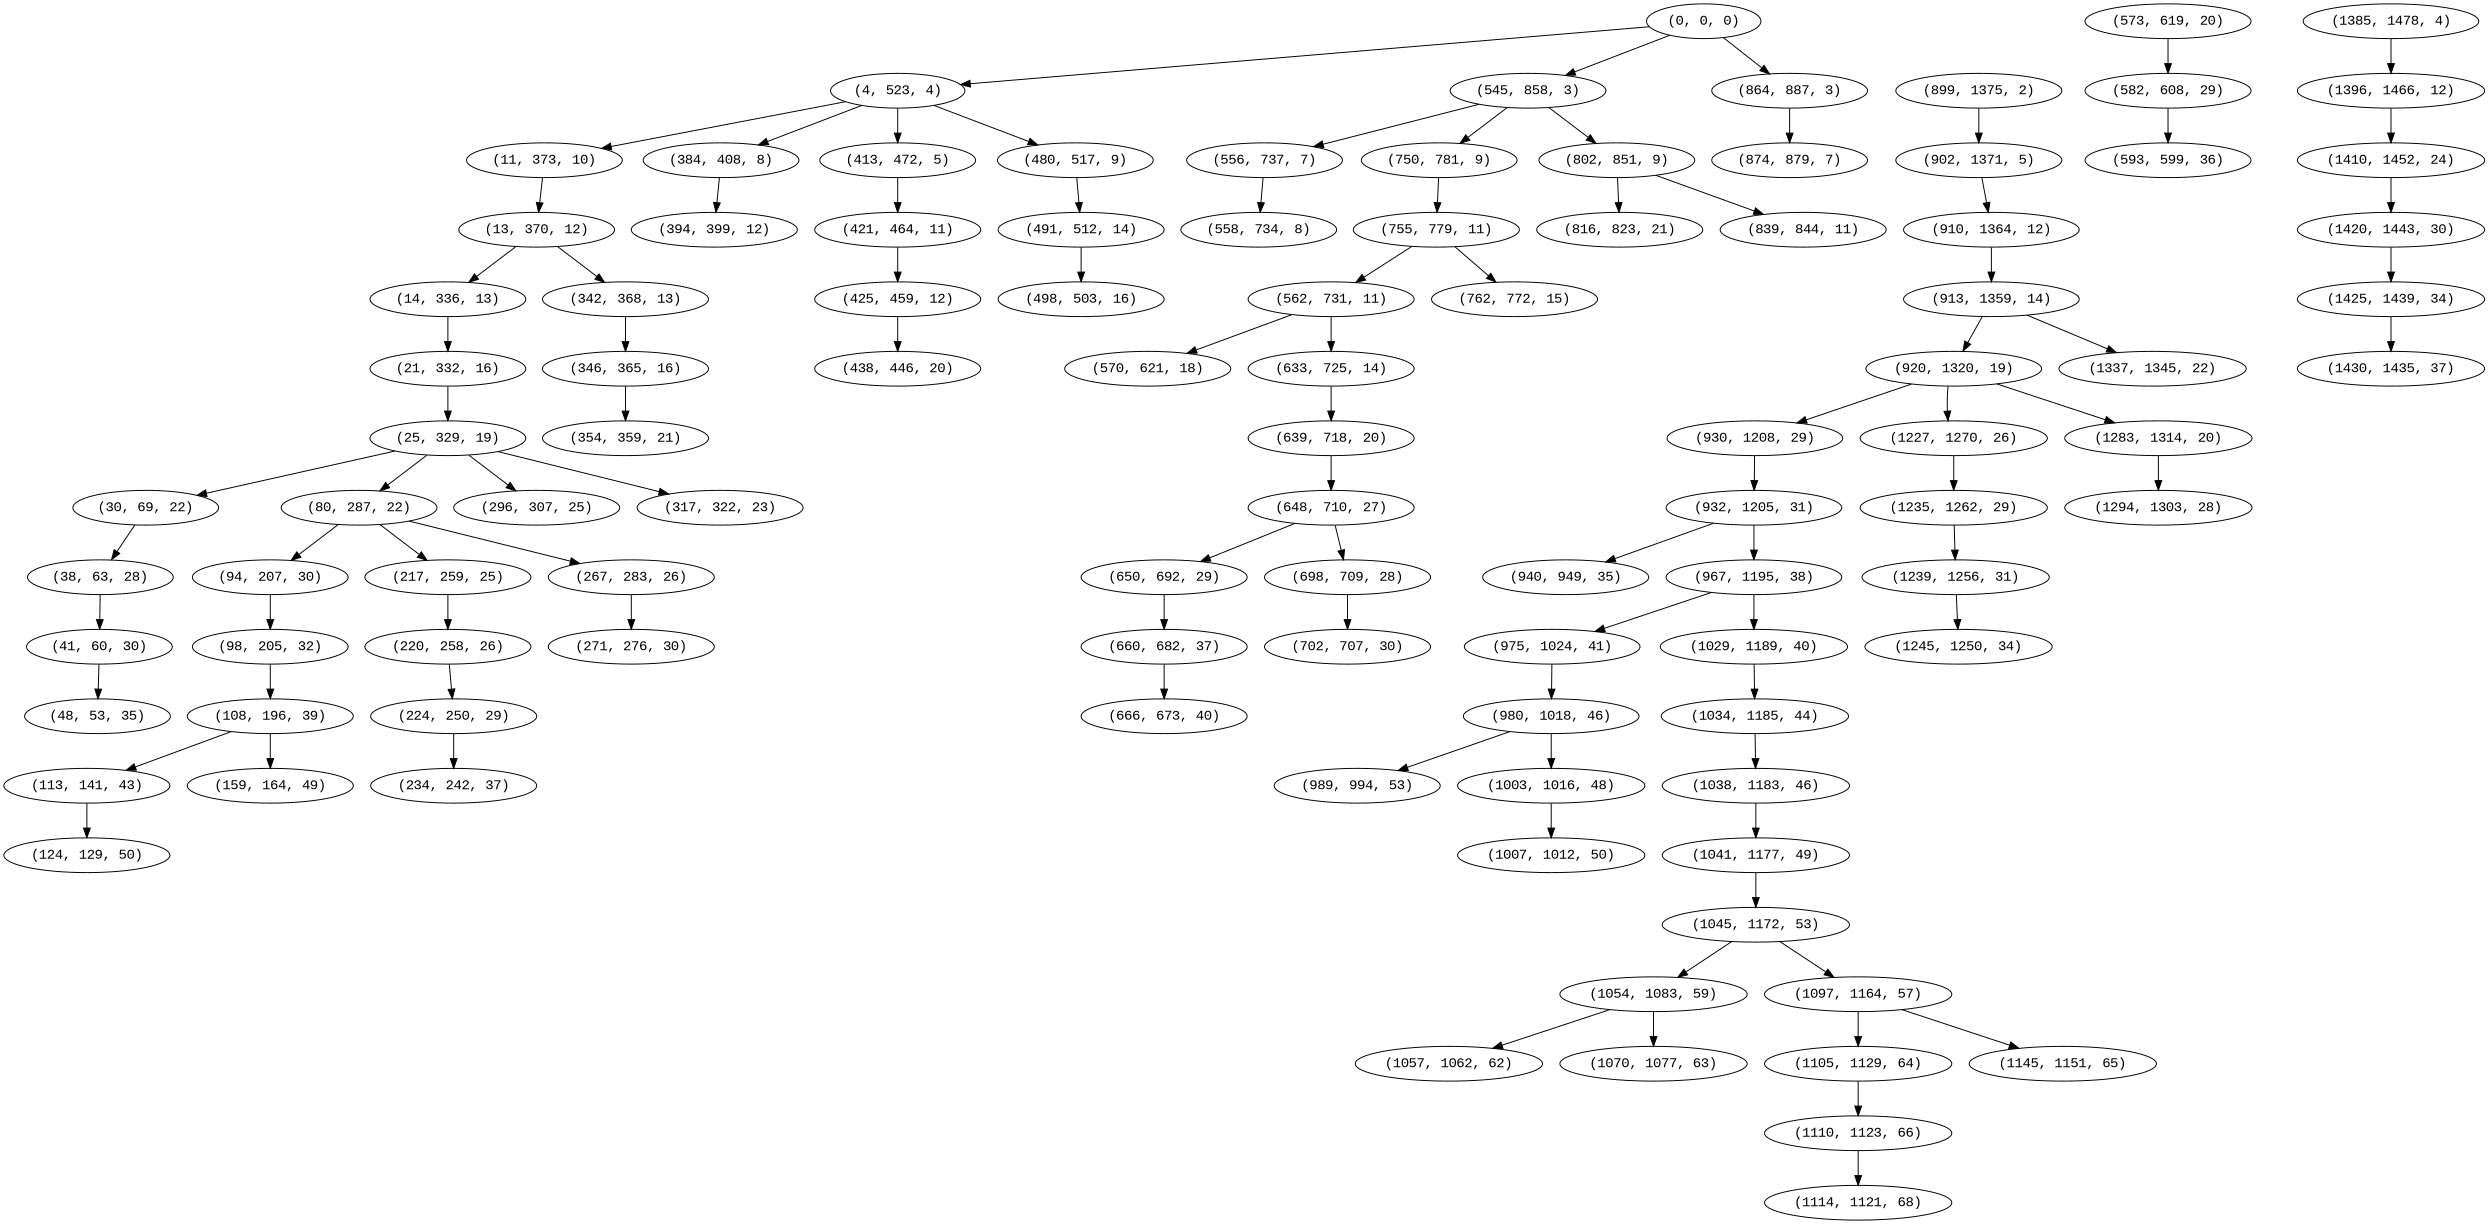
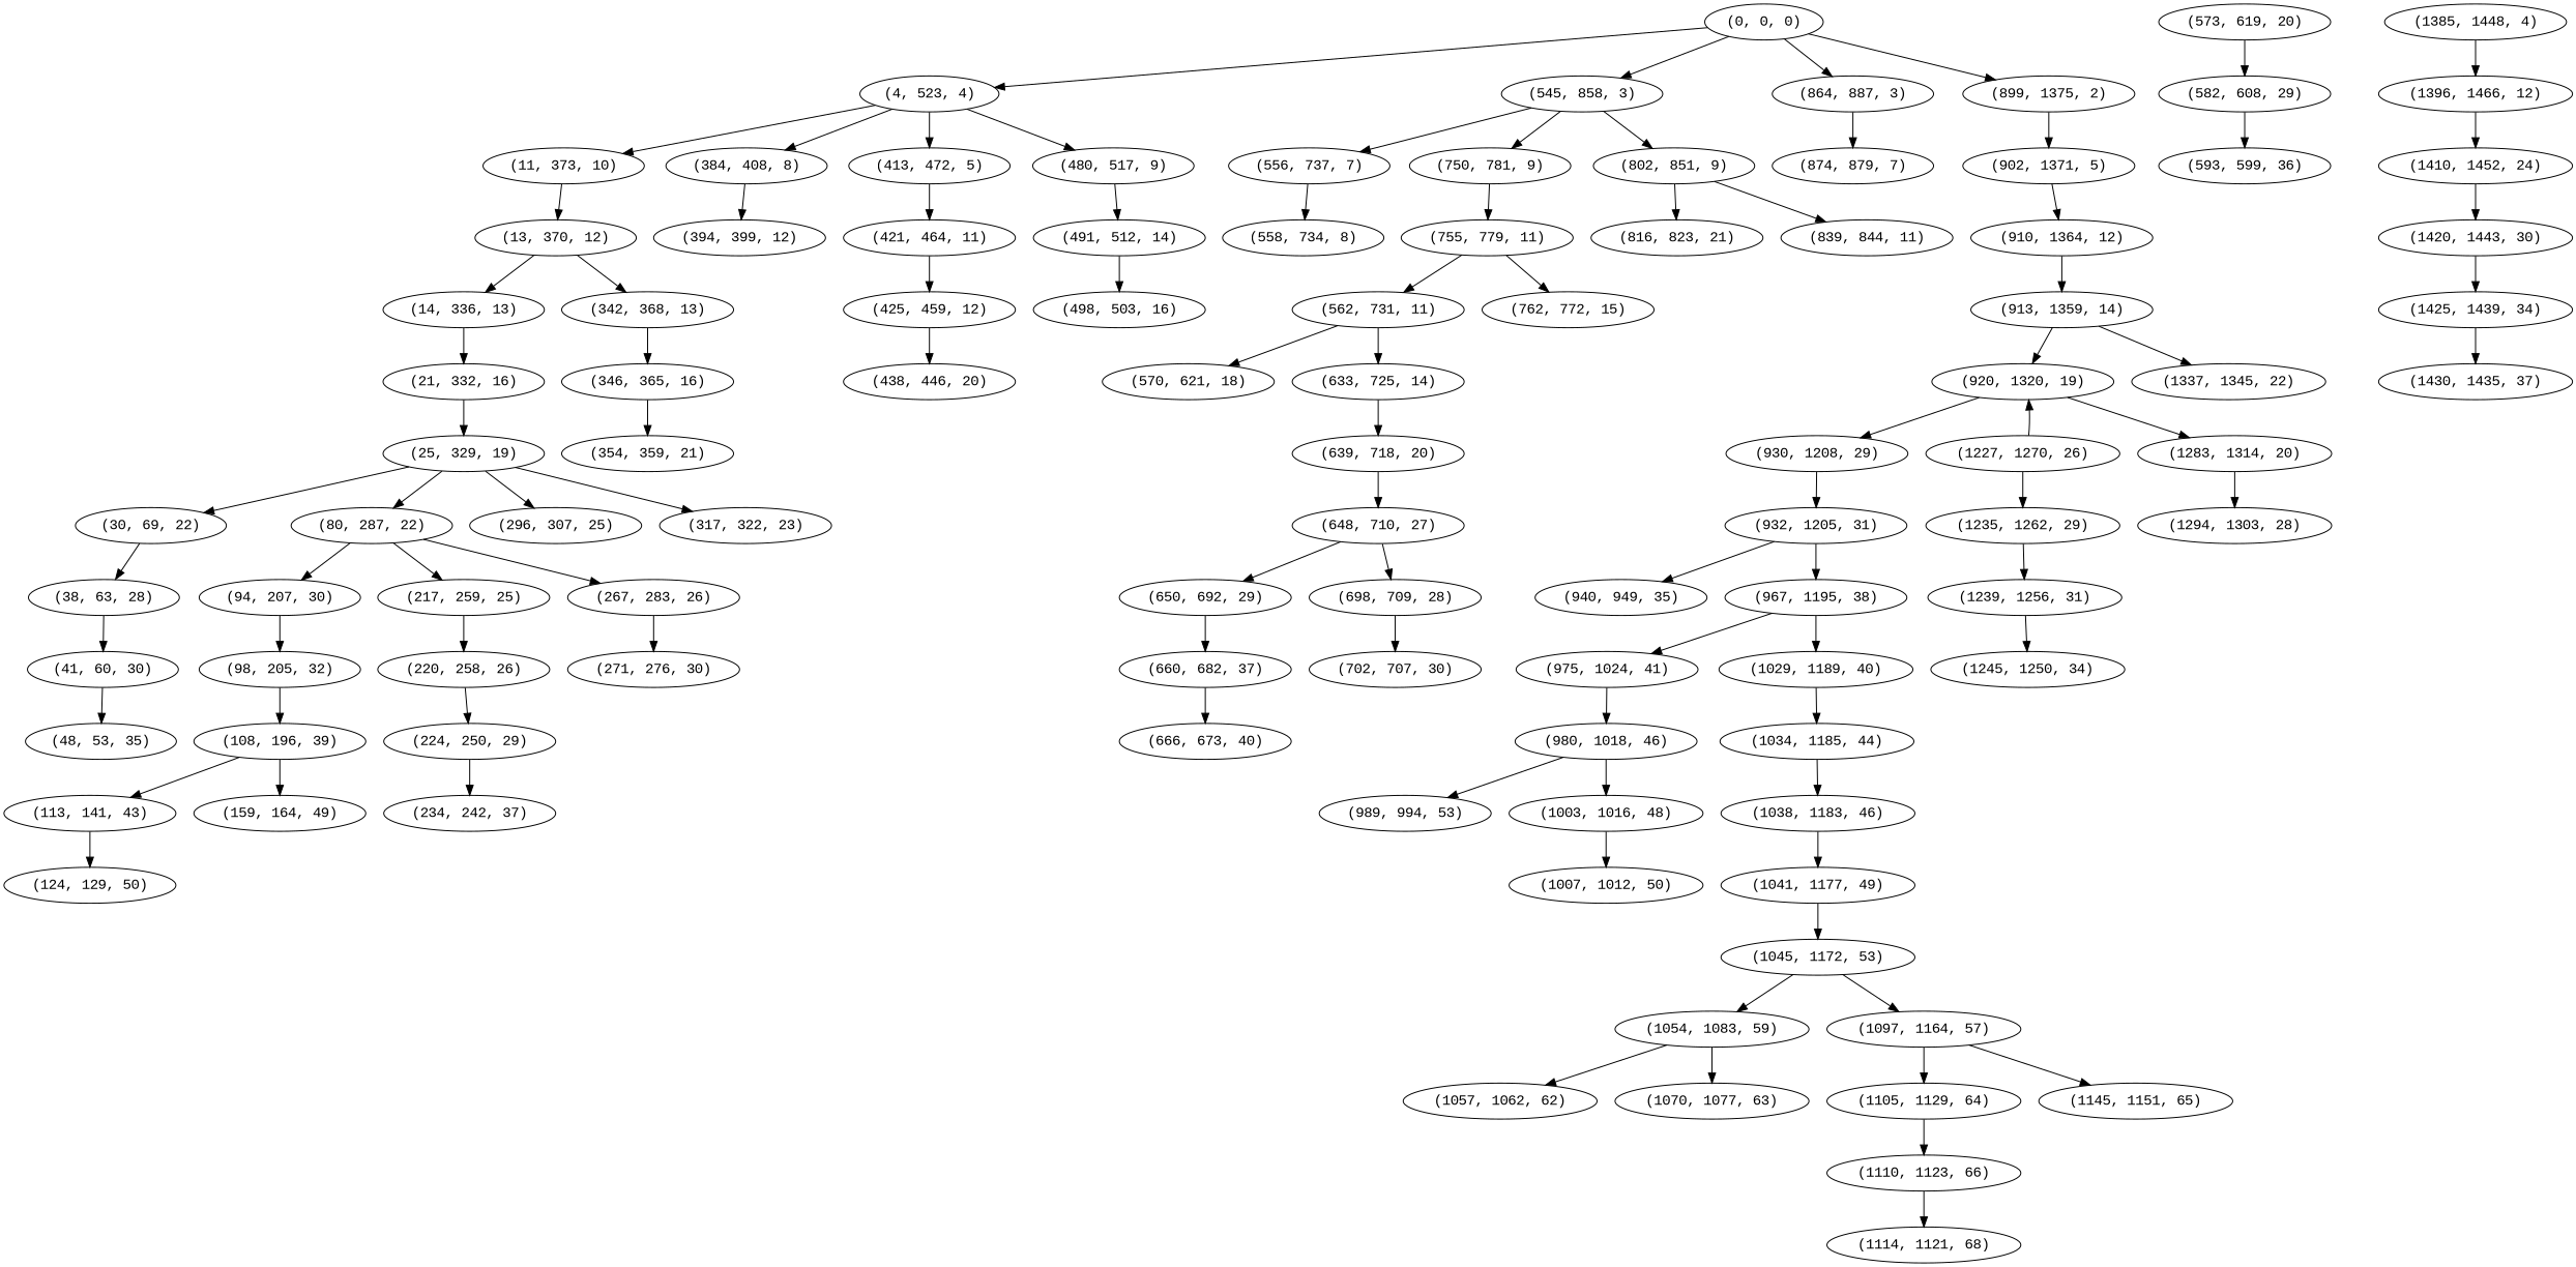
  digraph {
    fontname="Liberation Mono"
    node [fontname="Liberation Mono"]
    edge [fontname="Liberation Mono"]
    "(0, 0, 0)"
    "(4, 523, 4)"
    "(545, 858, 3)"
    "(864, 887, 3)"
    "(899, 1375, 2)"
    "(11, 373, 10)"
    "(384, 408, 8)"
    "(413, 472, 5)"
    "(480, 517, 9)"
    "(556, 737, 7)"
    "(750, 781, 9)"
    "(802, 851, 9)"
    "(874, 879, 7)"
    "(902, 1371, 5)"
    "(13, 370, 12)"
    "(394, 399, 12)"
    "(421, 464, 11)"
    "(491, 512, 14)"
    "(14, 336, 13)"
    "(342, 368, 13)"
    "(21, 332, 16)"
    "(346, 365, 16)"
    "(25, 329, 19)"
    "(30, 69, 22)"
    "(80, 287, 22)"
    "(296, 307, 25)"
    "(317, 322, 23)"
    "(38, 63, 28)"
    "(94, 207, 30)"
    "(217, 259, 25)"
    "(267, 283, 26)"
    "(41, 60, 30)"
    "(48, 53, 35)"
    "(98, 205, 32)"
    "(220, 258, 26)"
    "(271, 276, 30)"
    "(108, 196, 39)"
    "(113, 141, 43)"
    "(159, 164, 49)"
    "(124, 129, 50)"
    "(224, 250, 29)"
    "(234, 242, 37)"
    "(354, 359, 21)"
    "(425, 459, 12)"
    "(438, 446, 20)"
    "(498, 503, 16)"
    "(558, 734, 8)"
    "(755, 779, 11)"
    "(816, 823, 21)"
    "(839, 844, 11)"
    "(562, 731, 11)"
    "(570, 621, 18)"
    "(633, 725, 14)"
    "(639, 718, 20)"
    "(573, 619, 20)"
    "(582, 608, 29)"
    "(593, 599, 36)"
    "(648, 710, 27)"
    "(650, 692, 29)"
    "(698, 709, 28)"
    "(660, 682, 37)"
    "(702, 707, 30)"
    "(666, 673, 40)"
    "(762, 772, 15)"
    "(910, 1364, 12)"
    "(913, 1359, 14)"
    "(920, 1320, 19)"
    "(1337, 1345, 22)"
    "(930, 1208, 29)"
    "(1227, 1270, 26)"
    "(1283, 1314, 20)"
    "(932, 1205, 31)"
    "(1235, 1262, 29)"
    "(1294, 1303, 28)"
    "(940, 949, 35)"
    "(967, 1195, 38)"
    "(975, 1024, 41)"
    "(1029, 1189, 40)"
    "(980, 1018, 46)"
    "(1034, 1185, 44)"
    "(989, 994, 53)"
    "(1003, 1016, 48)"
    "(1007, 1012, 50)"
    "(1038, 1183, 46)"
    "(1041, 1177, 49)"
    "(1045, 1172, 53)"
    "(1054, 1083, 59)"
    "(1097, 1164, 57)"
    "(1057, 1062, 62)"
    "(1070, 1077, 63)"
    "(1105, 1129, 64)"
    "(1145, 1151, 65)"
    "(1110, 1123, 66)"
    "(1114, 1121, 68)"
    "(1239, 1256, 31)"
    "(1245, 1250, 34)"
-   "(1385, 1478, 4)"
+   "(1385, 1478, 4)" [label="(1385, 1448, 4)"]
    "(1396, 1466, 12)"
    "(1410, 1452, 24)"
    "(1420, 1443, 30)"
    "(1425, 1439, 34)"
    "(1430, 1435, 37)"
    "(0, 0, 0)" -> "(4, 523, 4)"
    "(0, 0, 0)" -> "(545, 858, 3)"
    "(0, 0, 0)" -> "(864, 887, 3)"
+   "(0, 0, 0)" -> "(899, 1375, 2)"
    "(4, 523, 4)" -> "(11, 373, 10)"
    "(4, 523, 4)" -> "(384, 408, 8)"
    "(4, 523, 4)" -> "(413, 472, 5)"
    "(4, 523, 4)" -> "(480, 517, 9)"
    "(545, 858, 3)" -> "(556, 737, 7)"
    "(545, 858, 3)" -> "(750, 781, 9)"
    "(545, 858, 3)" -> "(802, 851, 9)"
    "(864, 887, 3)" -> "(874, 879, 7)"
    "(899, 1375, 2)" -> "(902, 1371, 5)"
    "(11, 373, 10)" -> "(13, 370, 12)"
    "(384, 408, 8)" -> "(394, 399, 12)"
    "(413, 472, 5)" -> "(421, 464, 11)"
    "(480, 517, 9)" -> "(491, 512, 14)"
    "(556, 737, 7)" -> "(558, 734, 8)"
    "(750, 781, 9)" -> "(755, 779, 11)"
    "(802, 851, 9)" -> "(816, 823, 21)"
    "(802, 851, 9)" -> "(839, 844, 11)"
    "(902, 1371, 5)" -> "(910, 1364, 12)"
    "(13, 370, 12)" -> "(14, 336, 13)"
    "(13, 370, 12)" -> "(342, 368, 13)"
    "(421, 464, 11)" -> "(425, 459, 12)"
    "(491, 512, 14)" -> "(498, 503, 16)"
    "(14, 336, 13)" -> "(21, 332, 16)"
    "(342, 368, 13)" -> "(346, 365, 16)"
    "(21, 332, 16)" -> "(25, 329, 19)"
    "(346, 365, 16)" -> "(354, 359, 21)"
    "(25, 329, 19)" -> "(30, 69, 22)"
    "(25, 329, 19)" -> "(80, 287, 22)"
    "(25, 329, 19)" -> "(296, 307, 25)"
    "(25, 329, 19)" -> "(317, 322, 23)"
    "(30, 69, 22)" -> "(38, 63, 28)"
    "(80, 287, 22)" -> "(94, 207, 30)"
    "(80, 287, 22)" -> "(217, 259, 25)"
    "(80, 287, 22)" -> "(267, 283, 26)"
    "(38, 63, 28)" -> "(41, 60, 30)"
    "(94, 207, 30)" -> "(98, 205, 32)"
    "(217, 259, 25)" -> "(220, 258, 26)"
    "(267, 283, 26)" -> "(271, 276, 30)"
    "(41, 60, 30)" -> "(48, 53, 35)"
    "(98, 205, 32)" -> "(108, 196, 39)"
    "(220, 258, 26)" -> "(224, 250, 29)"
    "(108, 196, 39)" -> "(113, 141, 43)"
    "(108, 196, 39)" -> "(159, 164, 49)"
    "(113, 141, 43)" -> "(124, 129, 50)"
    "(224, 250, 29)" -> "(234, 242, 37)"
    "(425, 459, 12)" -> "(438, 446, 20)"
    "(755, 779, 11)" -> "(562, 731, 11)"
    "(755, 779, 11)" -> "(762, 772, 15)"
    "(562, 731, 11)" -> "(570, 621, 18)"
    "(562, 731, 11)" -> "(633, 725, 14)"
    "(633, 725, 14)" -> "(639, 718, 20)"
    "(639, 718, 20)" -> "(648, 710, 27)"
    "(573, 619, 20)" -> "(582, 608, 29)"
    "(582, 608, 29)" -> "(593, 599, 36)"
    "(648, 710, 27)" -> "(650, 692, 29)"
    "(648, 710, 27)" -> "(698, 709, 28)"
    "(650, 692, 29)" -> "(660, 682, 37)"
    "(698, 709, 28)" -> "(702, 707, 30)"
    "(660, 682, 37)" -> "(666, 673, 40)"
    "(910, 1364, 12)" -> "(913, 1359, 14)"
    "(913, 1359, 14)" -> "(920, 1320, 19)"
    "(913, 1359, 14)" -> "(1337, 1345, 22)"
    "(920, 1320, 19)" -> "(930, 1208, 29)"
-   "(920, 1320, 19)" -> "(1227, 1270, 26)"
+   "(1227, 1270, 26)" -> "(920, 1320, 19)"
    "(920, 1320, 19)" -> "(1283, 1314, 20)"
    "(930, 1208, 29)" -> "(932, 1205, 31)"
    "(1227, 1270, 26)" -> "(1235, 1262, 29)"
    "(1283, 1314, 20)" -> "(1294, 1303, 28)"
    "(932, 1205, 31)" -> "(940, 949, 35)"
    "(932, 1205, 31)" -> "(967, 1195, 38)"
    "(1235, 1262, 29)" -> "(1239, 1256, 31)"
    "(967, 1195, 38)" -> "(975, 1024, 41)"
    "(967, 1195, 38)" -> "(1029, 1189, 40)"
    "(975, 1024, 41)" -> "(980, 1018, 46)"
    "(1029, 1189, 40)" -> "(1034, 1185, 44)"
    "(980, 1018, 46)" -> "(989, 994, 53)"
    "(980, 1018, 46)" -> "(1003, 1016, 48)"
    "(1034, 1185, 44)" -> "(1038, 1183, 46)"
    "(1003, 1016, 48)" -> "(1007, 1012, 50)"
    "(1038, 1183, 46)" -> "(1041, 1177, 49)"
    "(1041, 1177, 49)" -> "(1045, 1172, 53)"
    "(1045, 1172, 53)" -> "(1054, 1083, 59)"
    "(1045, 1172, 53)" -> "(1097, 1164, 57)"
    "(1054, 1083, 59)" -> "(1057, 1062, 62)"
    "(1054, 1083, 59)" -> "(1070, 1077, 63)"
    "(1097, 1164, 57)" -> "(1105, 1129, 64)"
    "(1097, 1164, 57)" -> "(1145, 1151, 65)"
    "(1105, 1129, 64)" -> "(1110, 1123, 66)"
    "(1110, 1123, 66)" -> "(1114, 1121, 68)"
    "(1239, 1256, 31)" -> "(1245, 1250, 34)"
    "(1385, 1478, 4)" -> "(1396, 1466, 12)"
    "(1396, 1466, 12)" -> "(1410, 1452, 24)"
    "(1410, 1452, 24)" -> "(1420, 1443, 30)"
    "(1420, 1443, 30)" -> "(1425, 1439, 34)"
    "(1425, 1439, 34)" -> "(1430, 1435, 37)"
  }
